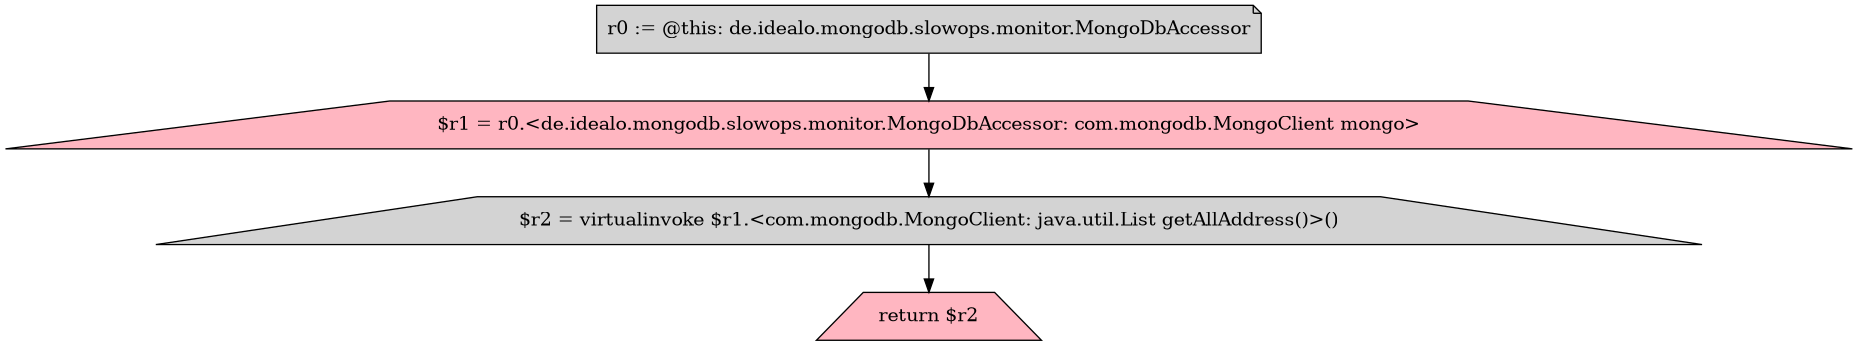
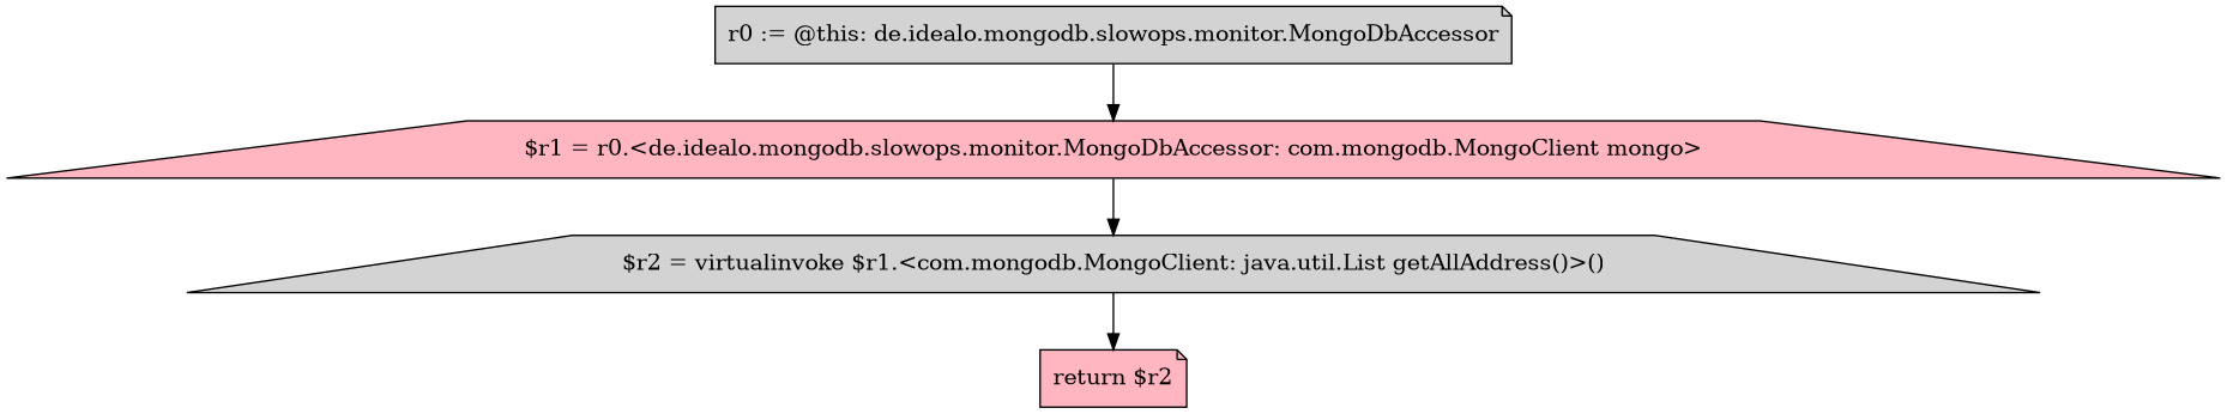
  digraph {
    node [style=filled fillcolor=lightgrey shape=note]
    "r0 := @this: de.idealo.mongodb.slowops.monitor.MongoDbAccessor"
    "$r1 = r0.<de.idealo.mongodb.slowops.monitor.MongoDbAccessor: com.mongodb.MongoClient mongo>" [fillcolor=lightpink shape=trapezium]
    "$r2 = virtualinvoke $r1.<com.mongodb.MongoClient: java.util.List getAllAddress()>()" [shape=trapezium]
-   "return $r2" [fillcolor=lightpink shape=trapezium]
+   "return $r2" [fillcolor=lightpink]
    "r0 := @this: de.idealo.mongodb.slowops.monitor.MongoDbAccessor" -> "$r1 = r0.<de.idealo.mongodb.slowops.monitor.MongoDbAccessor: com.mongodb.MongoClient mongo>"
    "$r1 = r0.<de.idealo.mongodb.slowops.monitor.MongoDbAccessor: com.mongodb.MongoClient mongo>" -> "$r2 = virtualinvoke $r1.<com.mongodb.MongoClient: java.util.List getAllAddress()>()"
    "$r2 = virtualinvoke $r1.<com.mongodb.MongoClient: java.util.List getAllAddress()>()" -> "return $r2"
  }
